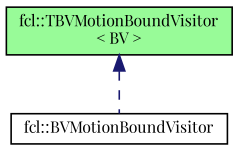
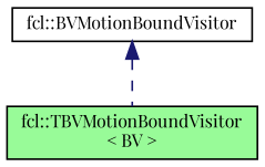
  digraph {
    fontname="Playfair Display"
    node [color=black fontname="Playfair Display" fontsize=10 shape=record style=filled]
    n1 [fillcolor=palegreen fontcolor=black height=0.2 label="fcl::TBVMotionBoundVisitor\l\< BV \>" width=0.4]
    n2 [fillcolor=white height=0.2 label="fcl::BVMotionBoundVisitor" width=0.4]
-   n1 -> n2 [color=midnightblue dir=back fontname="Playfair Display" fontsize=10 labelfontname=FreeSans labelfontsize=10 style=dashed]
+   n2 -> n1 [color=midnightblue dir=back fontname="Playfair Display" fontsize=10 labelfontname=FreeSans labelfontsize=10 style=dashed]
  }
